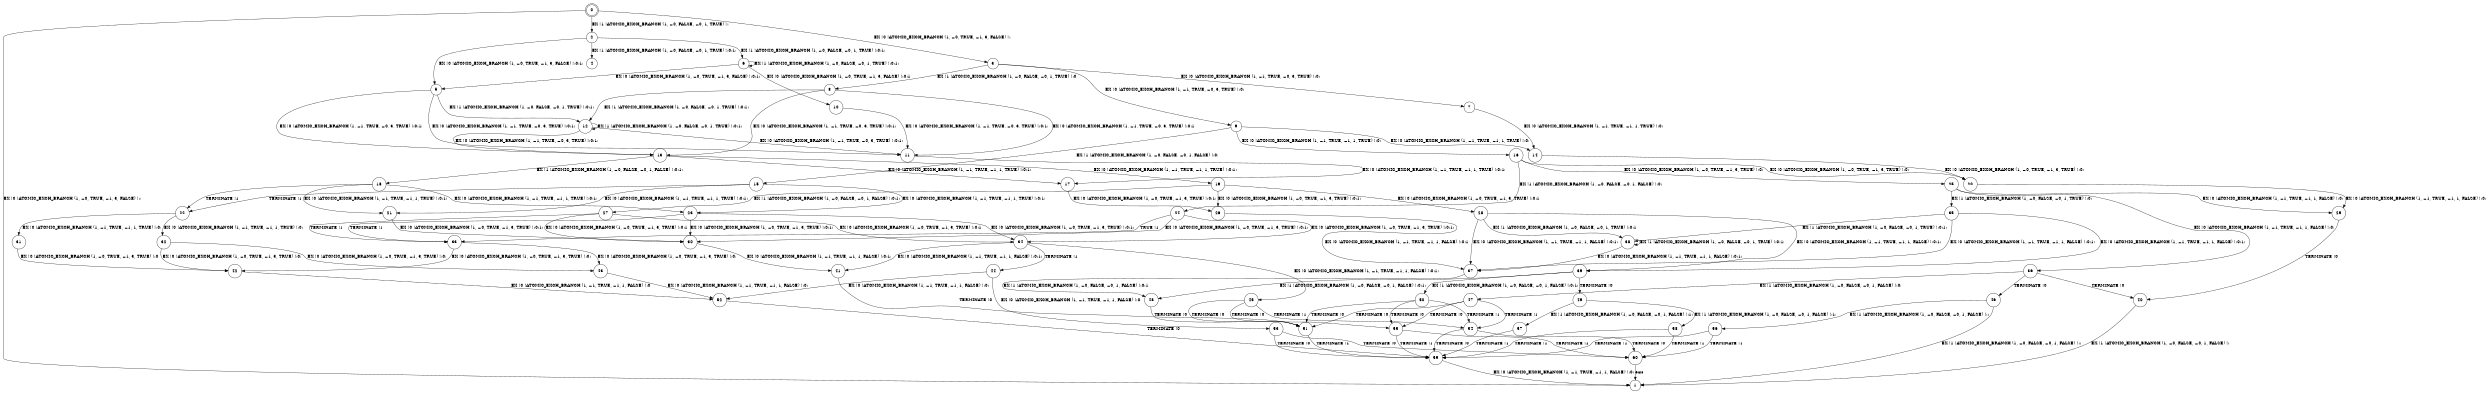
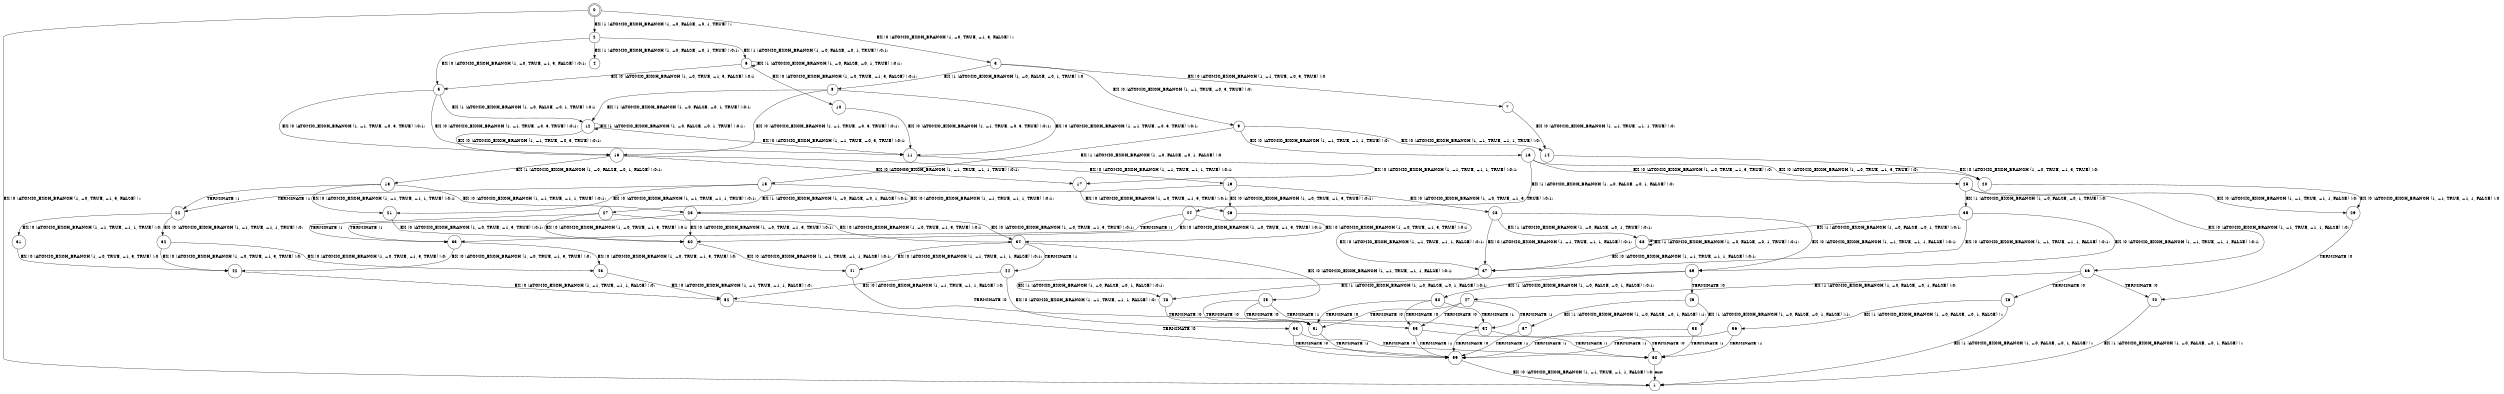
  digraph {
    node [shape=circle]
    0 [peripheries=2]
    1
    2
    3
    4
    5
    6
    7
    8
    9
    11
    12
    13
    10
    14
    15
    16
    17
    18
    19
    20
    21
    22
    23
    24
    25
    26
    27
    28
    29
    30
    31
    32
    33
    34
    35
    36
    37
    38
    39
    40
    41
    42
    43
    44
    45
    46
    47
    48
    49
    50
    51
    52
    53
    54
    55
    56
    57
    58
    59
    60
    0 -> 1 [label="EX !0 !ATOMIC_EXCH_BRANCH (1, +0, TRUE, +1, 3, FALSE) !::"]
    0 -> 2 [label="EX !1 !ATOMIC_EXCH_BRANCH (1, +0, FALSE, +0, 1, TRUE) !::"]
    0 -> 3 [label="EX !0 !ATOMIC_EXCH_BRANCH (1, +0, TRUE, +1, 3, FALSE) !::"]
    2 -> 4 [label="EX !1 !ATOMIC_EXCH_BRANCH (1, +0, FALSE, +0, 1, TRUE) !:0:1:"]
    2 -> 5 [label="EX !0 !ATOMIC_EXCH_BRANCH (1, +0, TRUE, +1, 3, FALSE) !:0:1:"]
    2 -> 6 [label="EX !1 !ATOMIC_EXCH_BRANCH (1, +0, FALSE, +0, 1, TRUE) !:0:1:"]
    3 -> 7 [label="EX !0 !ATOMIC_EXCH_BRANCH (1, +1, TRUE, +0, 3, TRUE) !:0:"]
    3 -> 8 [label="EX !1 !ATOMIC_EXCH_BRANCH (1, +0, FALSE, +0, 1, TRUE) !:0:"]
    3 -> 9 [label="EX !0 !ATOMIC_EXCH_BRANCH (1, +1, TRUE, +0, 3, TRUE) !:0:"]
    5 -> 11 [label="EX !0 !ATOMIC_EXCH_BRANCH (1, +1, TRUE, +0, 3, TRUE) !:0:1:"]
    5 -> 12 [label="EX !1 !ATOMIC_EXCH_BRANCH (1, +0, FALSE, +0, 1, TRUE) !:0:1:"]
    5 -> 13 [label="EX !0 !ATOMIC_EXCH_BRANCH (1, +1, TRUE, +0, 3, TRUE) !:0:1:"]
    6 -> 5 [label="EX !0 !ATOMIC_EXCH_BRANCH (1, +0, TRUE, +1, 3, FALSE) !:0:1:"]
    6 -> 6 [label="EX !1 !ATOMIC_EXCH_BRANCH (1, +0, FALSE, +0, 1, TRUE) !:0:1:"]
    6 -> 10 [label="EX !0 !ATOMIC_EXCH_BRANCH (1, +0, TRUE, +1, 3, FALSE) !:0:1:"]
    7 -> 14 [label="EX !0 !ATOMIC_EXCH_BRANCH (1, +1, TRUE, +1, 1, TRUE) !:0:"]
    8 -> 11 [label="EX !0 !ATOMIC_EXCH_BRANCH (1, +1, TRUE, +0, 3, TRUE) !:0:1:"]
    8 -> 12 [label="EX !1 !ATOMIC_EXCH_BRANCH (1, +0, FALSE, +0, 1, TRUE) !:0:1:"]
    8 -> 13 [label="EX !0 !ATOMIC_EXCH_BRANCH (1, +1, TRUE, +0, 3, TRUE) !:0:1:"]
    9 -> 14 [label="EX !0 !ATOMIC_EXCH_BRANCH (1, +1, TRUE, +1, 1, TRUE) !:0:"]
    9 -> 15 [label="EX !1 !ATOMIC_EXCH_BRANCH (1, +0, FALSE, +0, 1, FALSE) !:0:"]
    9 -> 16 [label="EX !0 !ATOMIC_EXCH_BRANCH (1, +1, TRUE, +1, 1, TRUE) !:0:"]
    11 -> 17 [label="EX !0 !ATOMIC_EXCH_BRANCH (1, +1, TRUE, +1, 1, TRUE) !:0:1:"]
    12 -> 11 [label="EX !0 !ATOMIC_EXCH_BRANCH (1, +1, TRUE, +0, 3, TRUE) !:0:1:"]
    12 -> 12 [label="EX !1 !ATOMIC_EXCH_BRANCH (1, +0, FALSE, +0, 1, TRUE) !:0:1:"]
    12 -> 13 [label="EX !0 !ATOMIC_EXCH_BRANCH (1, +1, TRUE, +0, 3, TRUE) !:0:1:"]
    13 -> 17 [label="EX !0 !ATOMIC_EXCH_BRANCH (1, +1, TRUE, +1, 1, TRUE) !:0:1:"]
    13 -> 18 [label="EX !1 !ATOMIC_EXCH_BRANCH (1, +0, FALSE, +0, 1, FALSE) !:0:1:"]
    13 -> 19 [label="EX !0 !ATOMIC_EXCH_BRANCH (1, +1, TRUE, +1, 1, TRUE) !:0:1:"]
    10 -> 11 [label="EX !0 !ATOMIC_EXCH_BRANCH (1, +1, TRUE, +0, 3, TRUE) !:0:1:"]
    14 -> 20 [label="EX !0 !ATOMIC_EXCH_BRANCH (1, +0, TRUE, +1, 3, TRUE) !:0:"]
    15 -> 21 [label="EX !0 !ATOMIC_EXCH_BRANCH (1, +1, TRUE, +1, 1, TRUE) !:0:1:"]
    15 -> 22 [label="TERMINATE !1"]
    15 -> 23 [label="EX !0 !ATOMIC_EXCH_BRANCH (1, +1, TRUE, +1, 1, TRUE) !:0:1:"]
    16 -> 20 [label="EX !0 !ATOMIC_EXCH_BRANCH (1, +0, TRUE, +1, 3, TRUE) !:0:"]
    16 -> 24 [label="EX !1 !ATOMIC_EXCH_BRANCH (1, +0, FALSE, +0, 1, FALSE) !:0:"]
    16 -> 25 [label="EX !0 !ATOMIC_EXCH_BRANCH (1, +0, TRUE, +1, 3, TRUE) !:0:"]
    17 -> 26 [label="EX !0 !ATOMIC_EXCH_BRANCH (1, +0, TRUE, +1, 3, TRUE) !:0:1:"]
    18 -> 21 [label="EX !0 !ATOMIC_EXCH_BRANCH (1, +1, TRUE, +1, 1, TRUE) !:0:1:"]
    18 -> 22 [label="TERMINATE !1"]
    18 -> 23 [label="EX !0 !ATOMIC_EXCH_BRANCH (1, +1, TRUE, +1, 1, TRUE) !:0:1:"]
    19 -> 26 [label="EX !0 !ATOMIC_EXCH_BRANCH (1, +0, TRUE, +1, 3, TRUE) !:0:1:"]
    19 -> 27 [label="EX !1 !ATOMIC_EXCH_BRANCH (1, +0, FALSE, +0, 1, FALSE) !:0:1:"]
    19 -> 28 [label="EX !0 !ATOMIC_EXCH_BRANCH (1, +0, TRUE, +1, 3, TRUE) !:0:1:"]
    20 -> 29 [label="EX !0 !ATOMIC_EXCH_BRANCH (1, +1, TRUE, +1, 1, FALSE) !:0:"]
    21 -> 30 [label="EX !0 !ATOMIC_EXCH_BRANCH (1, +0, TRUE, +1, 3, TRUE) !:0:1:"]
    22 -> 31 [label="EX !0 !ATOMIC_EXCH_BRANCH (1, +1, TRUE, +1, 1, TRUE) !:0:"]
    22 -> 32 [label="EX !0 !ATOMIC_EXCH_BRANCH (1, +1, TRUE, +1, 1, TRUE) !:0:"]
    23 -> 30 [label="EX !0 !ATOMIC_EXCH_BRANCH (1, +0, TRUE, +1, 3, TRUE) !:0:1:"]
    23 -> 33 [label="TERMINATE !1"]
    23 -> 34 [label="EX !0 !ATOMIC_EXCH_BRANCH (1, +0, TRUE, +1, 3, TRUE) !:0:1:"]
    24 -> 30 [label="EX !0 !ATOMIC_EXCH_BRANCH (1, +0, TRUE, +1, 3, TRUE) !:0:1:"]
-   24 -> 33 [label="TRUE !1"]
+   24 -> 33 [label="TERMINATE !1"]
    24 -> 34 [label="EX !0 !ATOMIC_EXCH_BRANCH (1, +0, TRUE, +1, 3, TRUE) !:0:1:"]
    25 -> 29 [label="EX !0 !ATOMIC_EXCH_BRANCH (1, +1, TRUE, +1, 1, FALSE) !:0:"]
    25 -> 35 [label="EX !1 !ATOMIC_EXCH_BRANCH (1, +0, FALSE, +0, 1, TRUE) !:0:"]
    25 -> 36 [label="EX !0 !ATOMIC_EXCH_BRANCH (1, +1, TRUE, +1, 1, FALSE) !:0:"]
    26 -> 37 [label="EX !0 !ATOMIC_EXCH_BRANCH (1, +1, TRUE, +1, 1, FALSE) !:0:1:"]
    27 -> 30 [label="EX !0 !ATOMIC_EXCH_BRANCH (1, +0, TRUE, +1, 3, TRUE) !:0:1:"]
    27 -> 33 [label="TERMINATE !1"]
    27 -> 34 [label="EX !0 !ATOMIC_EXCH_BRANCH (1, +0, TRUE, +1, 3, TRUE) !:0:1:"]
    28 -> 37 [label="EX !0 !ATOMIC_EXCH_BRANCH (1, +1, TRUE, +1, 1, FALSE) !:0:1:"]
    28 -> 38 [label="EX !1 !ATOMIC_EXCH_BRANCH (1, +0, FALSE, +0, 1, TRUE) !:0:1:"]
    28 -> 39 [label="EX !0 !ATOMIC_EXCH_BRANCH (1, +1, TRUE, +1, 1, FALSE) !:0:1:"]
    29 -> 40 [label="TERMINATE !0"]
    30 -> 41 [label="EX !0 !ATOMIC_EXCH_BRANCH (1, +1, TRUE, +1, 1, FALSE) !:0:1:"]
    31 -> 42 [label="EX !0 !ATOMIC_EXCH_BRANCH (1, +0, TRUE, +1, 3, TRUE) !:0:"]
    32 -> 42 [label="EX !0 !ATOMIC_EXCH_BRANCH (1, +0, TRUE, +1, 3, TRUE) !:0:"]
    32 -> 43 [label="EX !0 !ATOMIC_EXCH_BRANCH (1, +0, TRUE, +1, 3, TRUE) !:0:"]
    33 -> 42 [label="EX !0 !ATOMIC_EXCH_BRANCH (1, +0, TRUE, +1, 3, TRUE) !:0:"]
    33 -> 43 [label="EX !0 !ATOMIC_EXCH_BRANCH (1, +0, TRUE, +1, 3, TRUE) !:0:"]
    34 -> 41 [label="EX !0 !ATOMIC_EXCH_BRANCH (1, +1, TRUE, +1, 1, FALSE) !:0:1:"]
    34 -> 44 [label="TERMINATE !1"]
    34 -> 45 [label="EX !0 !ATOMIC_EXCH_BRANCH (1, +1, TRUE, +1, 1, FALSE) !:0:1:"]
    35 -> 37 [label="EX !0 !ATOMIC_EXCH_BRANCH (1, +1, TRUE, +1, 1, FALSE) !:0:1:"]
    35 -> 38 [label="EX !1 !ATOMIC_EXCH_BRANCH (1, +0, FALSE, +0, 1, TRUE) !:0:1:"]
    35 -> 39 [label="EX !0 !ATOMIC_EXCH_BRANCH (1, +1, TRUE, +1, 1, FALSE) !:0:1:"]
    36 -> 40 [label="TERMINATE !0"]
    36 -> 46 [label="TERMINATE !0"]
    36 -> 47 [label="EX !1 !ATOMIC_EXCH_BRANCH (1, +0, FALSE, +0, 1, FALSE) !:0:"]
    37 -> 48 [label="EX !1 !ATOMIC_EXCH_BRANCH (1, +0, FALSE, +0, 1, FALSE) !:0:1:"]
    38 -> 37 [label="EX !0 !ATOMIC_EXCH_BRANCH (1, +1, TRUE, +1, 1, FALSE) !:0:1:"]
    38 -> 38 [label="EX !1 !ATOMIC_EXCH_BRANCH (1, +0, FALSE, +0, 1, TRUE) !:0:1:"]
    39 -> 48 [label="EX !1 !ATOMIC_EXCH_BRANCH (1, +0, FALSE, +0, 1, FALSE) !:0:1:"]
    39 -> 49 [label="TERMINATE !0"]
    39 -> 50 [label="EX !1 !ATOMIC_EXCH_BRANCH (1, +0, FALSE, +0, 1, FALSE) !:0:1:"]
    40 -> 1 [label="EX !1 !ATOMIC_EXCH_BRANCH (1, +0, FALSE, +0, 1, FALSE) !::"]
    41 -> 51 [label="TERMINATE !0"]
    42 -> 52 [label="EX !0 !ATOMIC_EXCH_BRANCH (1, +1, TRUE, +1, 1, FALSE) !:0:"]
    43 -> 52 [label="EX !0 !ATOMIC_EXCH_BRANCH (1, +1, TRUE, +1, 1, FALSE) !:0:"]
    44 -> 52 [label="EX !0 !ATOMIC_EXCH_BRANCH (1, +1, TRUE, +1, 1, FALSE) !:0:"]
    44 -> 53 [label="EX !0 !ATOMIC_EXCH_BRANCH (1, +1, TRUE, +1, 1, FALSE) !:0:"]
    45 -> 51 [label="TERMINATE !0"]
    45 -> 54 [label="TERMINATE !1"]
    45 -> 55 [label="TERMINATE !0"]
    46 -> 1 [label="EX !1 !ATOMIC_EXCH_BRANCH (1, +0, FALSE, +0, 1, FALSE) !::"]
    46 -> 56 [label="EX !1 !ATOMIC_EXCH_BRANCH (1, +0, FALSE, +0, 1, FALSE) !::"]
    47 -> 51 [label="TERMINATE !0"]
    47 -> 54 [label="TERMINATE !1"]
    47 -> 55 [label="TERMINATE !0"]
    48 -> 51 [label="TERMINATE !0"]
    49 -> 57 [label="EX !1 !ATOMIC_EXCH_BRANCH (1, +0, FALSE, +0, 1, FALSE) !:1:"]
    49 -> 58 [label="EX !1 !ATOMIC_EXCH_BRANCH (1, +0, FALSE, +0, 1, FALSE) !:1:"]
    50 -> 51 [label="TERMINATE !0"]
    50 -> 54 [label="TERMINATE !1"]
    50 -> 55 [label="TERMINATE !0"]
    51 -> 59 [label="TERMINATE !1"]
    52 -> 59 [label="TERMINATE !0"]
    53 -> 59 [label="TERMINATE !0"]
    53 -> 60 [label="TERMINATE !0"]
    54 -> 59 [label="TERMINATE !0"]
    54 -> 60 [label="TERMINATE !0"]
    55 -> 59 [label="TERMINATE !1"]
    55 -> 60 [label="TERMINATE !1"]
    56 -> 59 [label="TERMINATE !1"]
    56 -> 60 [label="TERMINATE !1"]
    57 -> 59 [label="TERMINATE !1"]
    58 -> 59 [label="TERMINATE !1"]
    58 -> 60 [label="TERMINATE !1"]
    59 -> 1 [label="EX !0 !ATOMIC_EXCH_BRANCH (1, +1, TRUE, +1, 1, FALSE) !:0:"]
    60 -> 1 [label=exit]
  }
